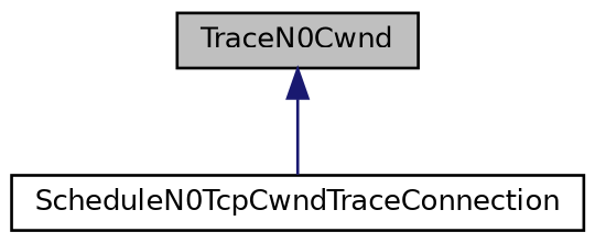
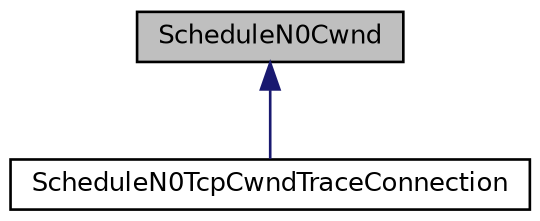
  digraph {
    rankdir=TB
    node [color=black fontname=Helvetica fontsize=10 shape=record style=filled]
-   n1 [fillcolor=grey75 fontcolor=black height=0.2 label=TraceN0Cwnd width=0.4]
+   n1 [fillcolor=grey75 fontcolor=black height=0.2 label=ScheduleN0Cwnd width=0.4]
    n2 [fillcolor=white height=0.2 label=ScheduleN0TcpCwndTraceConnection width=0.4]
    n1 -> n2 [color=midnightblue dir=back fontname=Helvetica fontsize=10 labelfontname=Helvetica labelfontsize=10 style=solid]
  }
